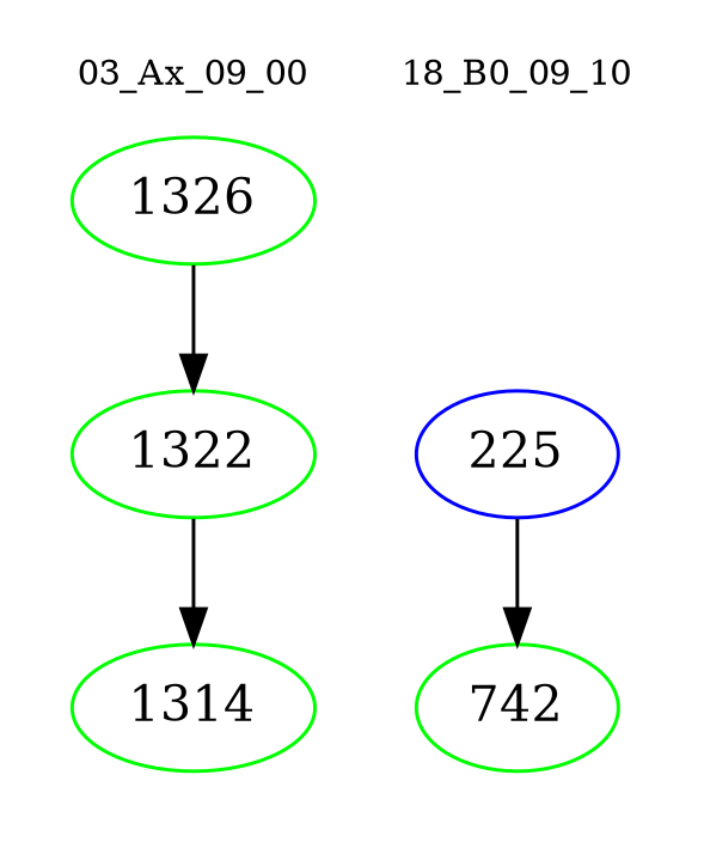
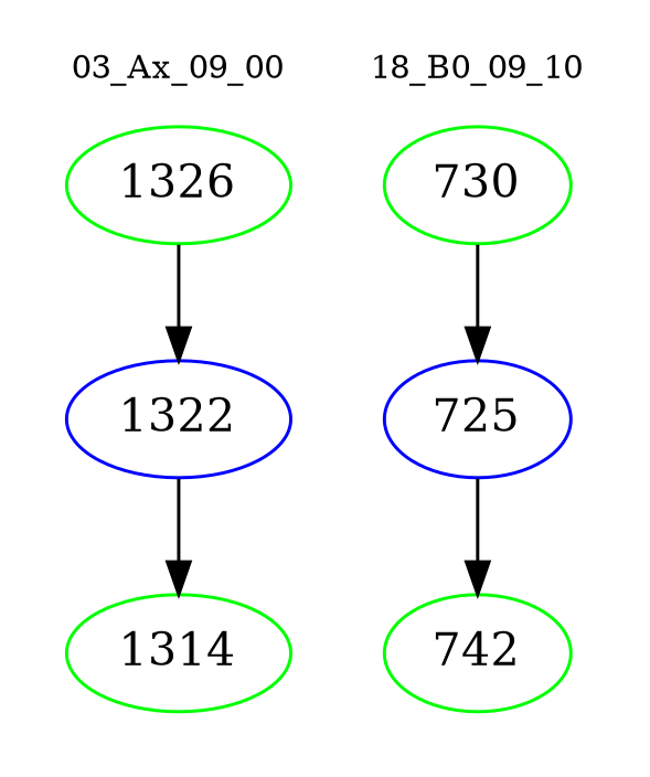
  digraph {
    node [color=green]
    edge [color=black]
    n1 [label=1326]
-   n2 [label=1322]
+   n2 [color=blue label=1322]
    n3 [label=1314]
-   n5 [color=blue label=225]
+   n4 [label=730]
+   n5 [color=blue label=725]
    n6 [label=742]
    subgraph cluster_1 {
      color=white
      fontsize=10
      label="03_Ax_09_00"
      n1
      n2
      n3
    }
    subgraph cluster_2 {
      color=white
      fontsize=10
      label="18_B0_09_10"
+     n4
      n5
      n6
    }
    n1 -> n2
    n2 -> n3
+   n4 -> n5
    n5 -> n6
  }
